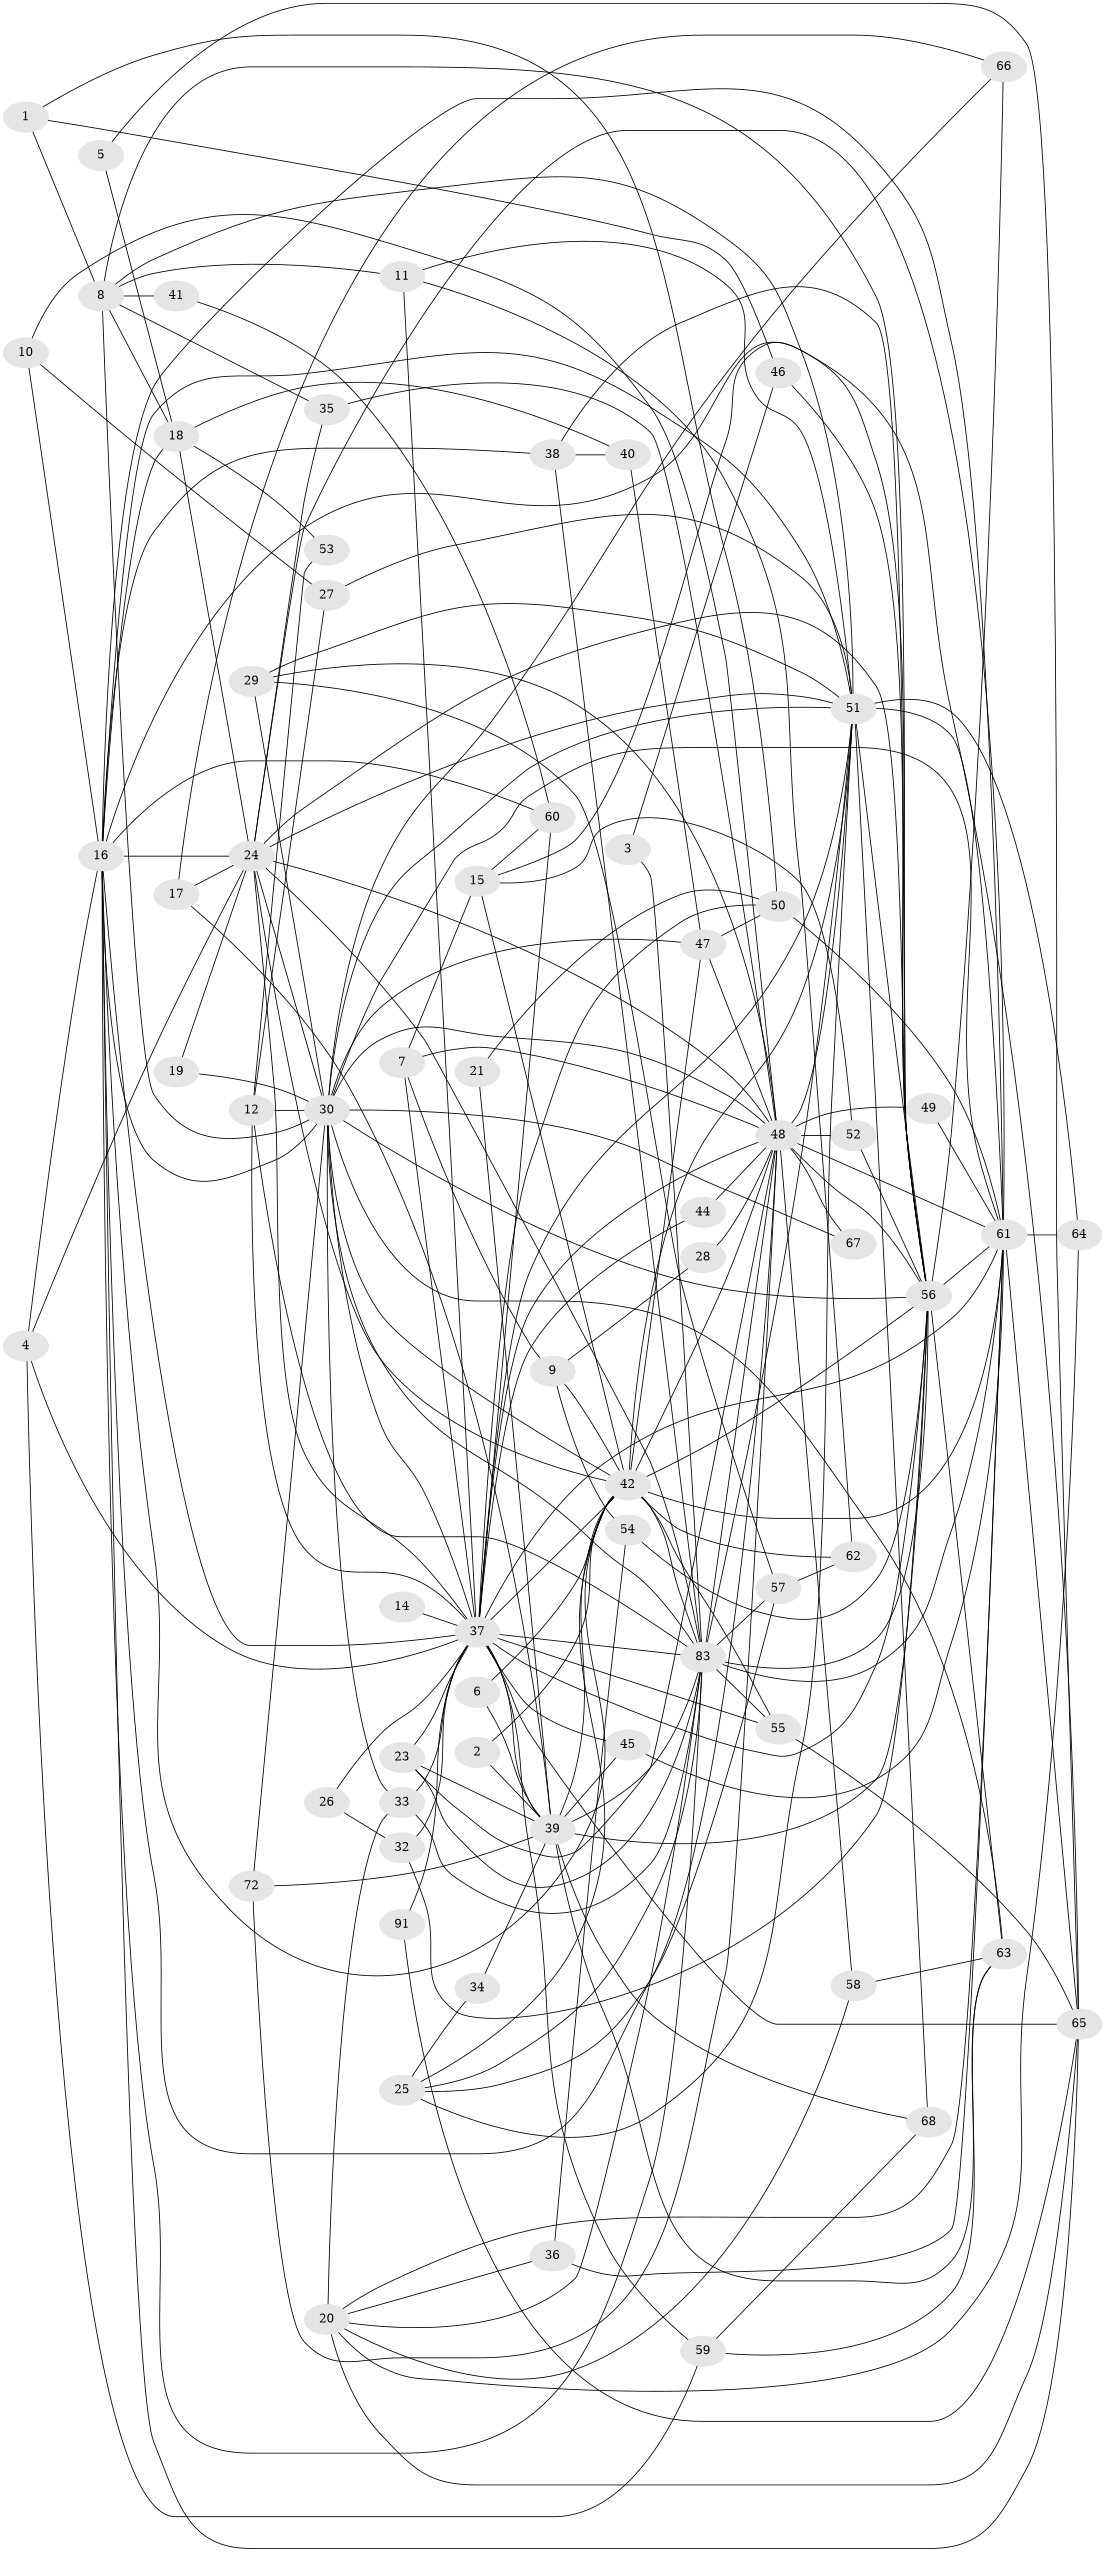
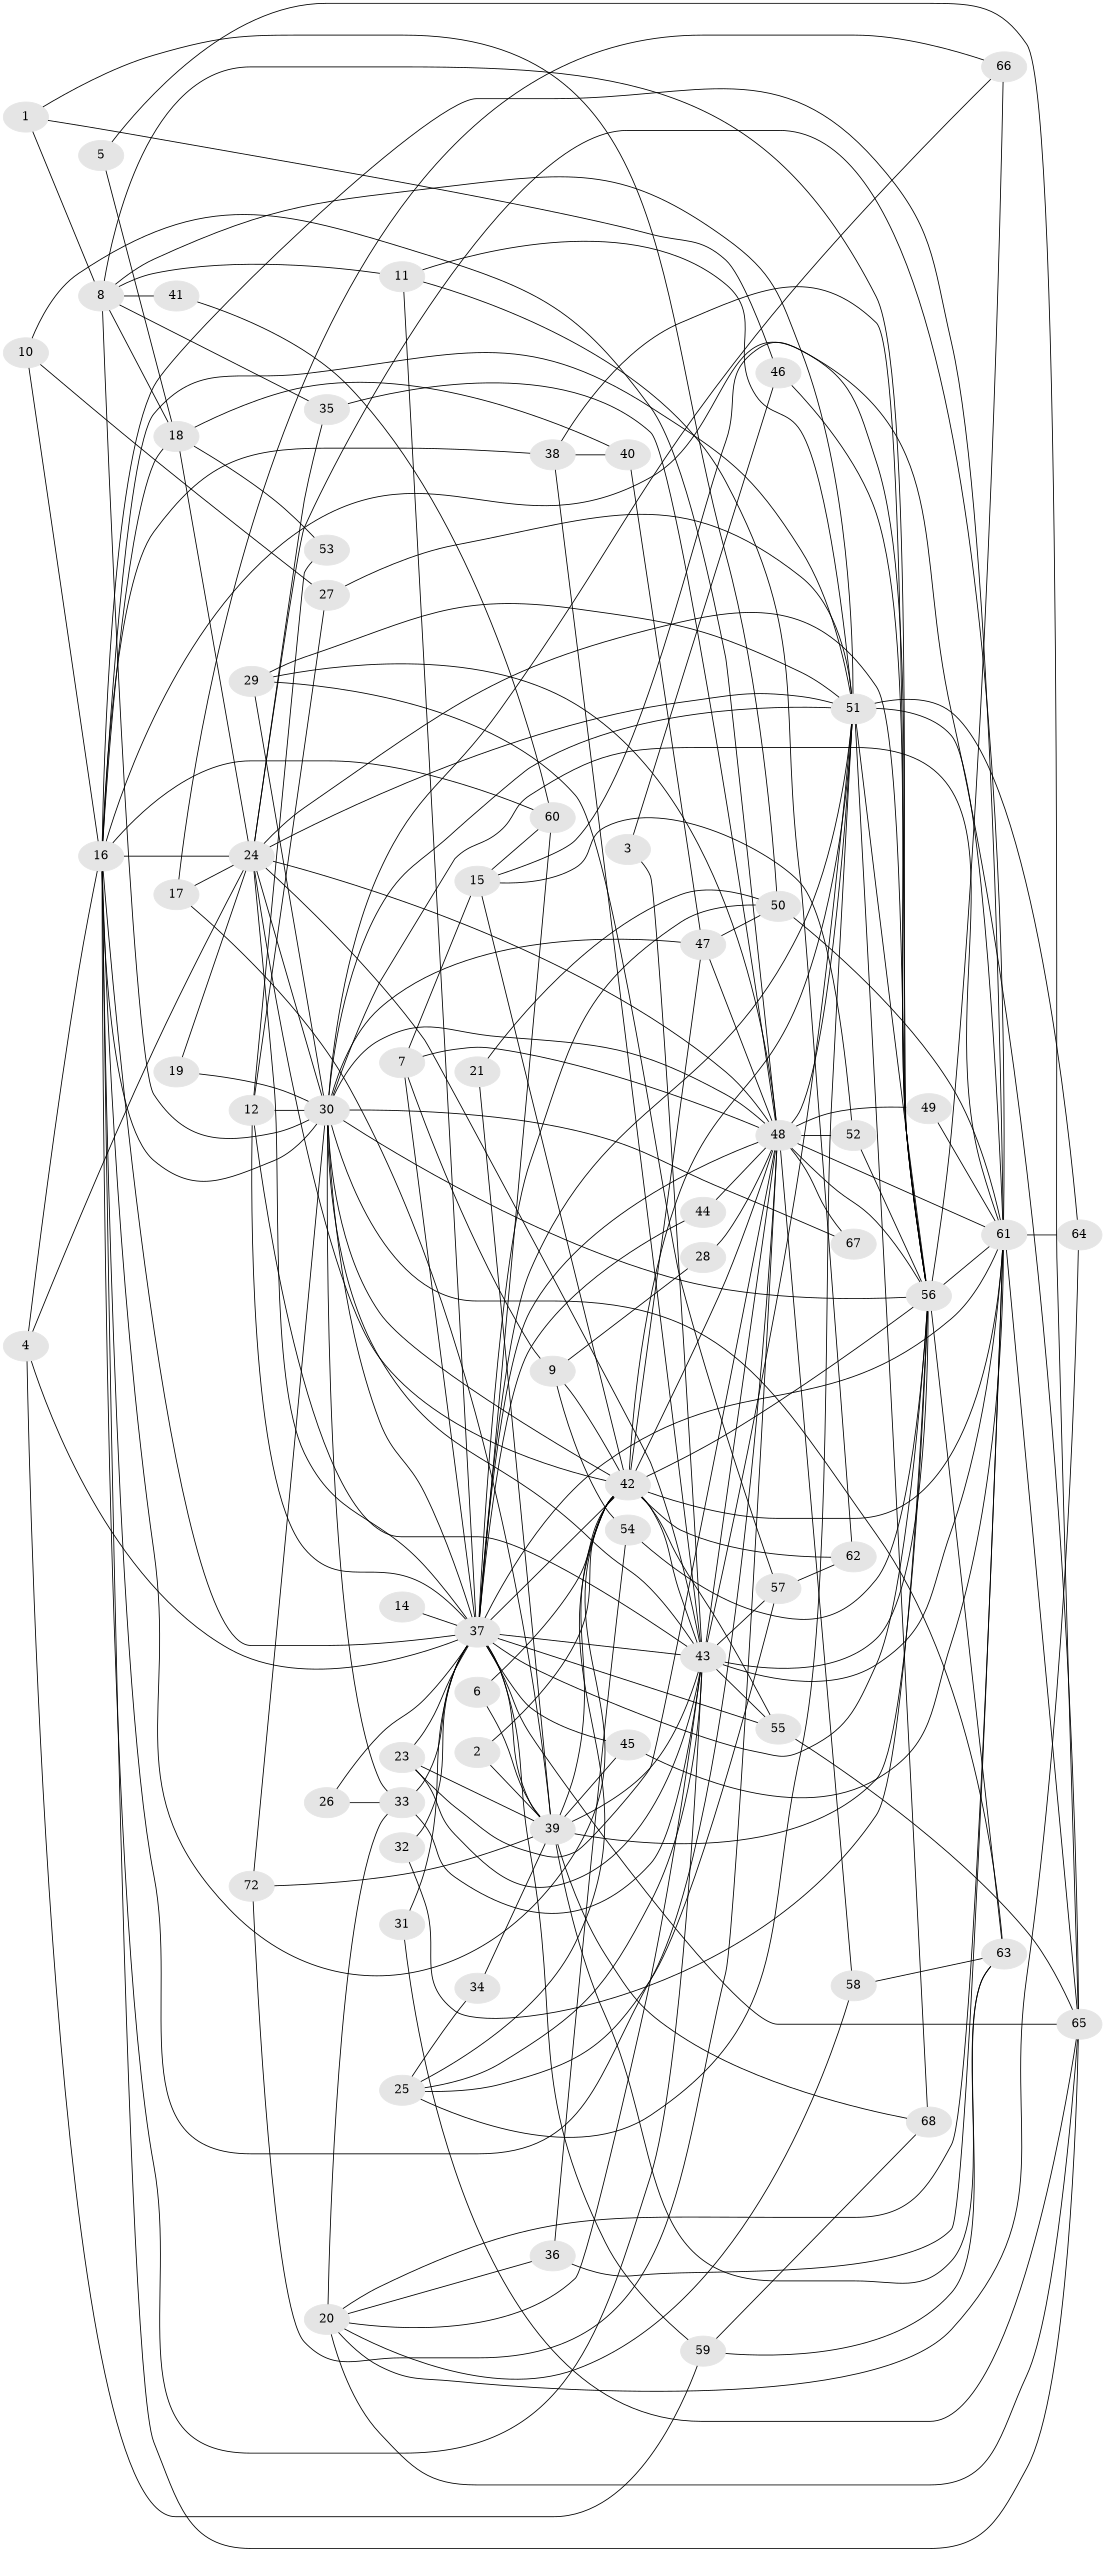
  graph {
    rankdir=LR
    node [color=gray90 style=filled]
    edge [weight=1.0]
    1
    8
    46
    50
    18
    11
    30
    35
    41
    51
    56
    61
    2
    39
    42
-   43 [label=83]
+   43
    63
    45
    68
    48
    62
    47
    55
    3
    57
    4
    16
    24
    37
    59
    65
    60
    38
    44
    5
    53
    40
    6
    7
    9
    15
    28
    54
    52
    58
    67
    49
    66
    33
    64
    10
    27
    12
    14
    17
    19
    20
    36
    21
    n60 [label=72]
    23
    25
    34
    26
    29
-   31 [label=91]
+   31
    32
    1 -- 8
    1 -- 46
    1 -- 50
    8 -- 18
    8 -- 11
    8 -- 30
    8 -- 35 [weight=2.0]
    8 -- 41
    8 -- 51
    8 -- 56
    46 -- 56 [weight=2.0]
    50 -- 61 [weight=2.0]
    18 -- 24
    18 -- 53
    18 -- 40
    11 -- 51
    11 -- 62
    11 -- 37
    30 -- 51
    30 -- 56
    30 -- 61 [weight=2.0]
    30 -- 42
    30 -- 43
    30 -- 63
    30 -- 48 [weight=2.0]
    30 -- 47
    30 -- 37 [weight=3.0]
    30 -- 67
    30 -- 66
    30 -- 33
    35 -- 48
    41 -- 60
    51 -- 56
    51 -- 61
    51 -- 68
    51 -- 64
    56 -- 61
    56 -- 63
    56 -- 66
    61 -- 65
    61 -- 64
    2 -- 39
    2 -- 42
    39 -- 56 [weight=2.0]
    39 -- 42
    39 -- 43
    39 -- 63 [weight=2.0]
    39 -- 45
    39 -- 68
    42 -- 51
    42 -- 56 [weight=2.0]
    42 -- 61 [weight=3.0]
    42 -- 43
    42 -- 48
    42 -- 62
    42 -- 47
    42 -- 55
    43 -- 51
    43 -- 56 [weight=2.0]
    43 -- 61 [weight=2.0]
    43 -- 48
    43 -- 55
    43 -- 57
    45 -- 61
    48 -- 51
    48 -- 56
    48 -- 61
    48 -- 52
    48 -- 58
    48 -- 67
    48 -- 49
    47 -- 50
    47 -- 48
    55 -- 65
    3 -- 46
    3 -- 43
    57 -- 62
    4 -- 16
    4 -- 24
    4 -- 37
    4 -- 59
    16 -- 18
    16 -- 30
    16 -- 51 [weight=2.0]
    16 -- 56
    16 -- 61
    16 -- 42
    16 -- 43
    16 -- 48
    16 -- 24 [weight=2.0]
    16 -- 37 [weight=2.0]
    16 -- 65
    16 -- 60
    16 -- 38
    24 -- 30
    24 -- 35
    24 -- 51
    24 -- 56
    24 -- 61 [weight=3.0]
    24 -- 42
    24 -- 43 [weight=2.0]
    24 -- 48 [weight=2.0]
    24 -- 37
    37 -- 50
    37 -- 51
    37 -- 56
    37 -- 61
    37 -- 39
    37 -- 42
    37 -- 43
    37 -- 45
    37 -- 48
    37 -- 55
    37 -- 59
    37 -- 65 [weight=2.0]
    37 -- 60
    37 -- 44
    59 -- 63
    59 -- 68
    38 -- 56
    38 -- 43
    38 -- 40
    44 -- 48
    5 -- 18
    5 -- 65
    40 -- 47
    6 -- 39
    6 -- 42
    7 -- 48
    7 -- 37
    7 -- 9
    7 -- 15
    9 -- 42
    9 -- 28 [weight=2.0]
    9 -- 54
    15 -- 42
    15 -- 65
    15 -- 60
    15 -- 52
    28 -- 48 [weight=2.0]
    54 -- 56
    52 -- 56
    58 -- 63
    49 -- 61
    33 -- 43
    33 -- 37
    10 -- 48 [weight=2.0]
    10 -- 16
    10 -- 27
    27 -- 51
    12 -- 30
    12 -- 43
    12 -- 37
    12 -- 53
    12 -- 27
    14 -- 37
    17 -- 39
    17 -- 24
    17 -- 66
    19 -- 30 [weight=2.0]
    19 -- 24
    20 -- 61
    20 -- 43
    20 -- 65
    20 -- 58
    20 -- 33
    20 -- 64
    20 -- 36
    36 -- 61
    36 -- 54
    21 -- 50 [weight=2.0]
    21 -- 39
    n60 -- 30
    n60 -- 39
    n60 -- 48
    23 -- 39
    23 -- 43
    23 -- 48
    23 -- 37
    25 -- 51
    25 -- 42
    25 -- 43
    25 -- 57
    25 -- 34
    34 -- 39
    26 -- 37
-   26 -- 32
+   26 -- 33
    29 -- 30
    29 -- 51
    29 -- 48
    29 -- 57
    31 -- 37
    31 -- 65
    32 -- 56 [weight=2.0]
    32 -- 37
  }
